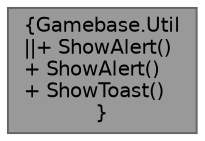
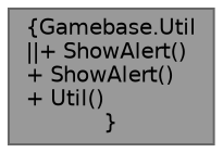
  digraph {
-   n1 [color=gray40 fillcolor=grey60 fontcolor=black fontname=Helvetica fontsize=10 height=0.2 label="{Gamebase.Util\n||+ ShowAlert()\l+ ShowAlert()\l+ ShowToast()\l}" shape=box style=filled width=0.4]
+   n1 [color=gray40 fillcolor=grey60 fontcolor=black fontname=Helvetica fontsize=10 height=0.2 label="{Gamebase.Util\n||+ ShowAlert()\l+ ShowAlert()\l+ Util()\l}" shape=box style=filled width=0.4]
  }
